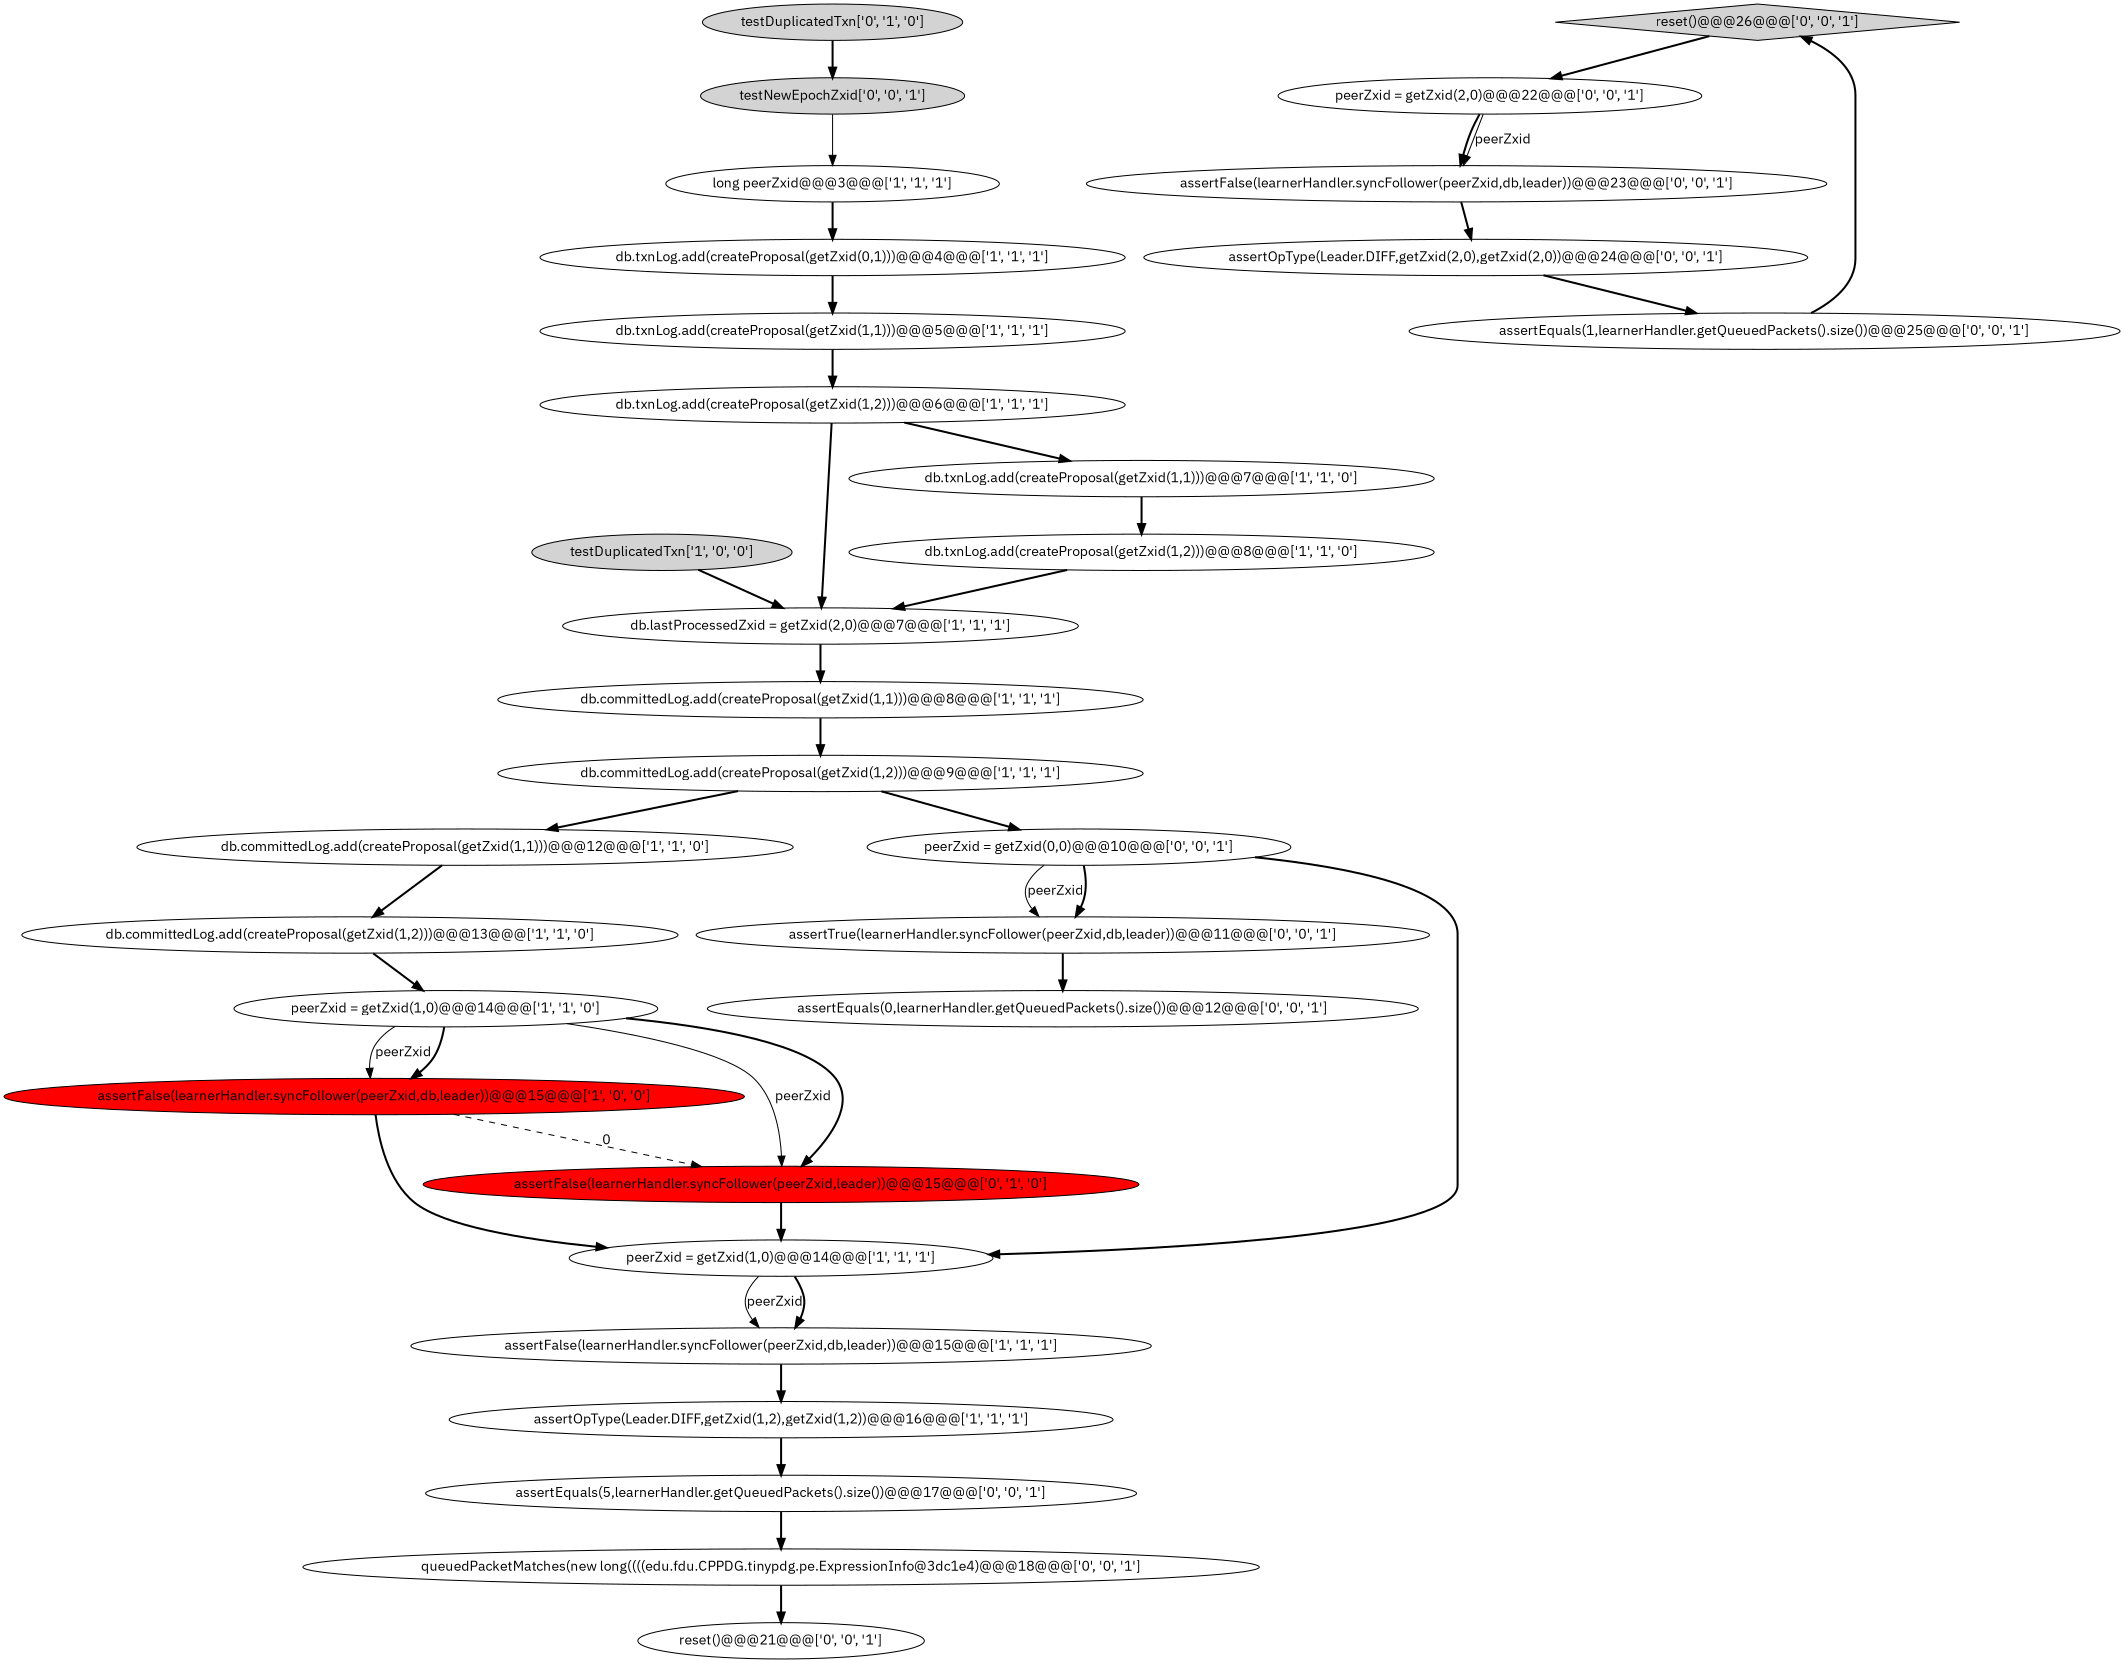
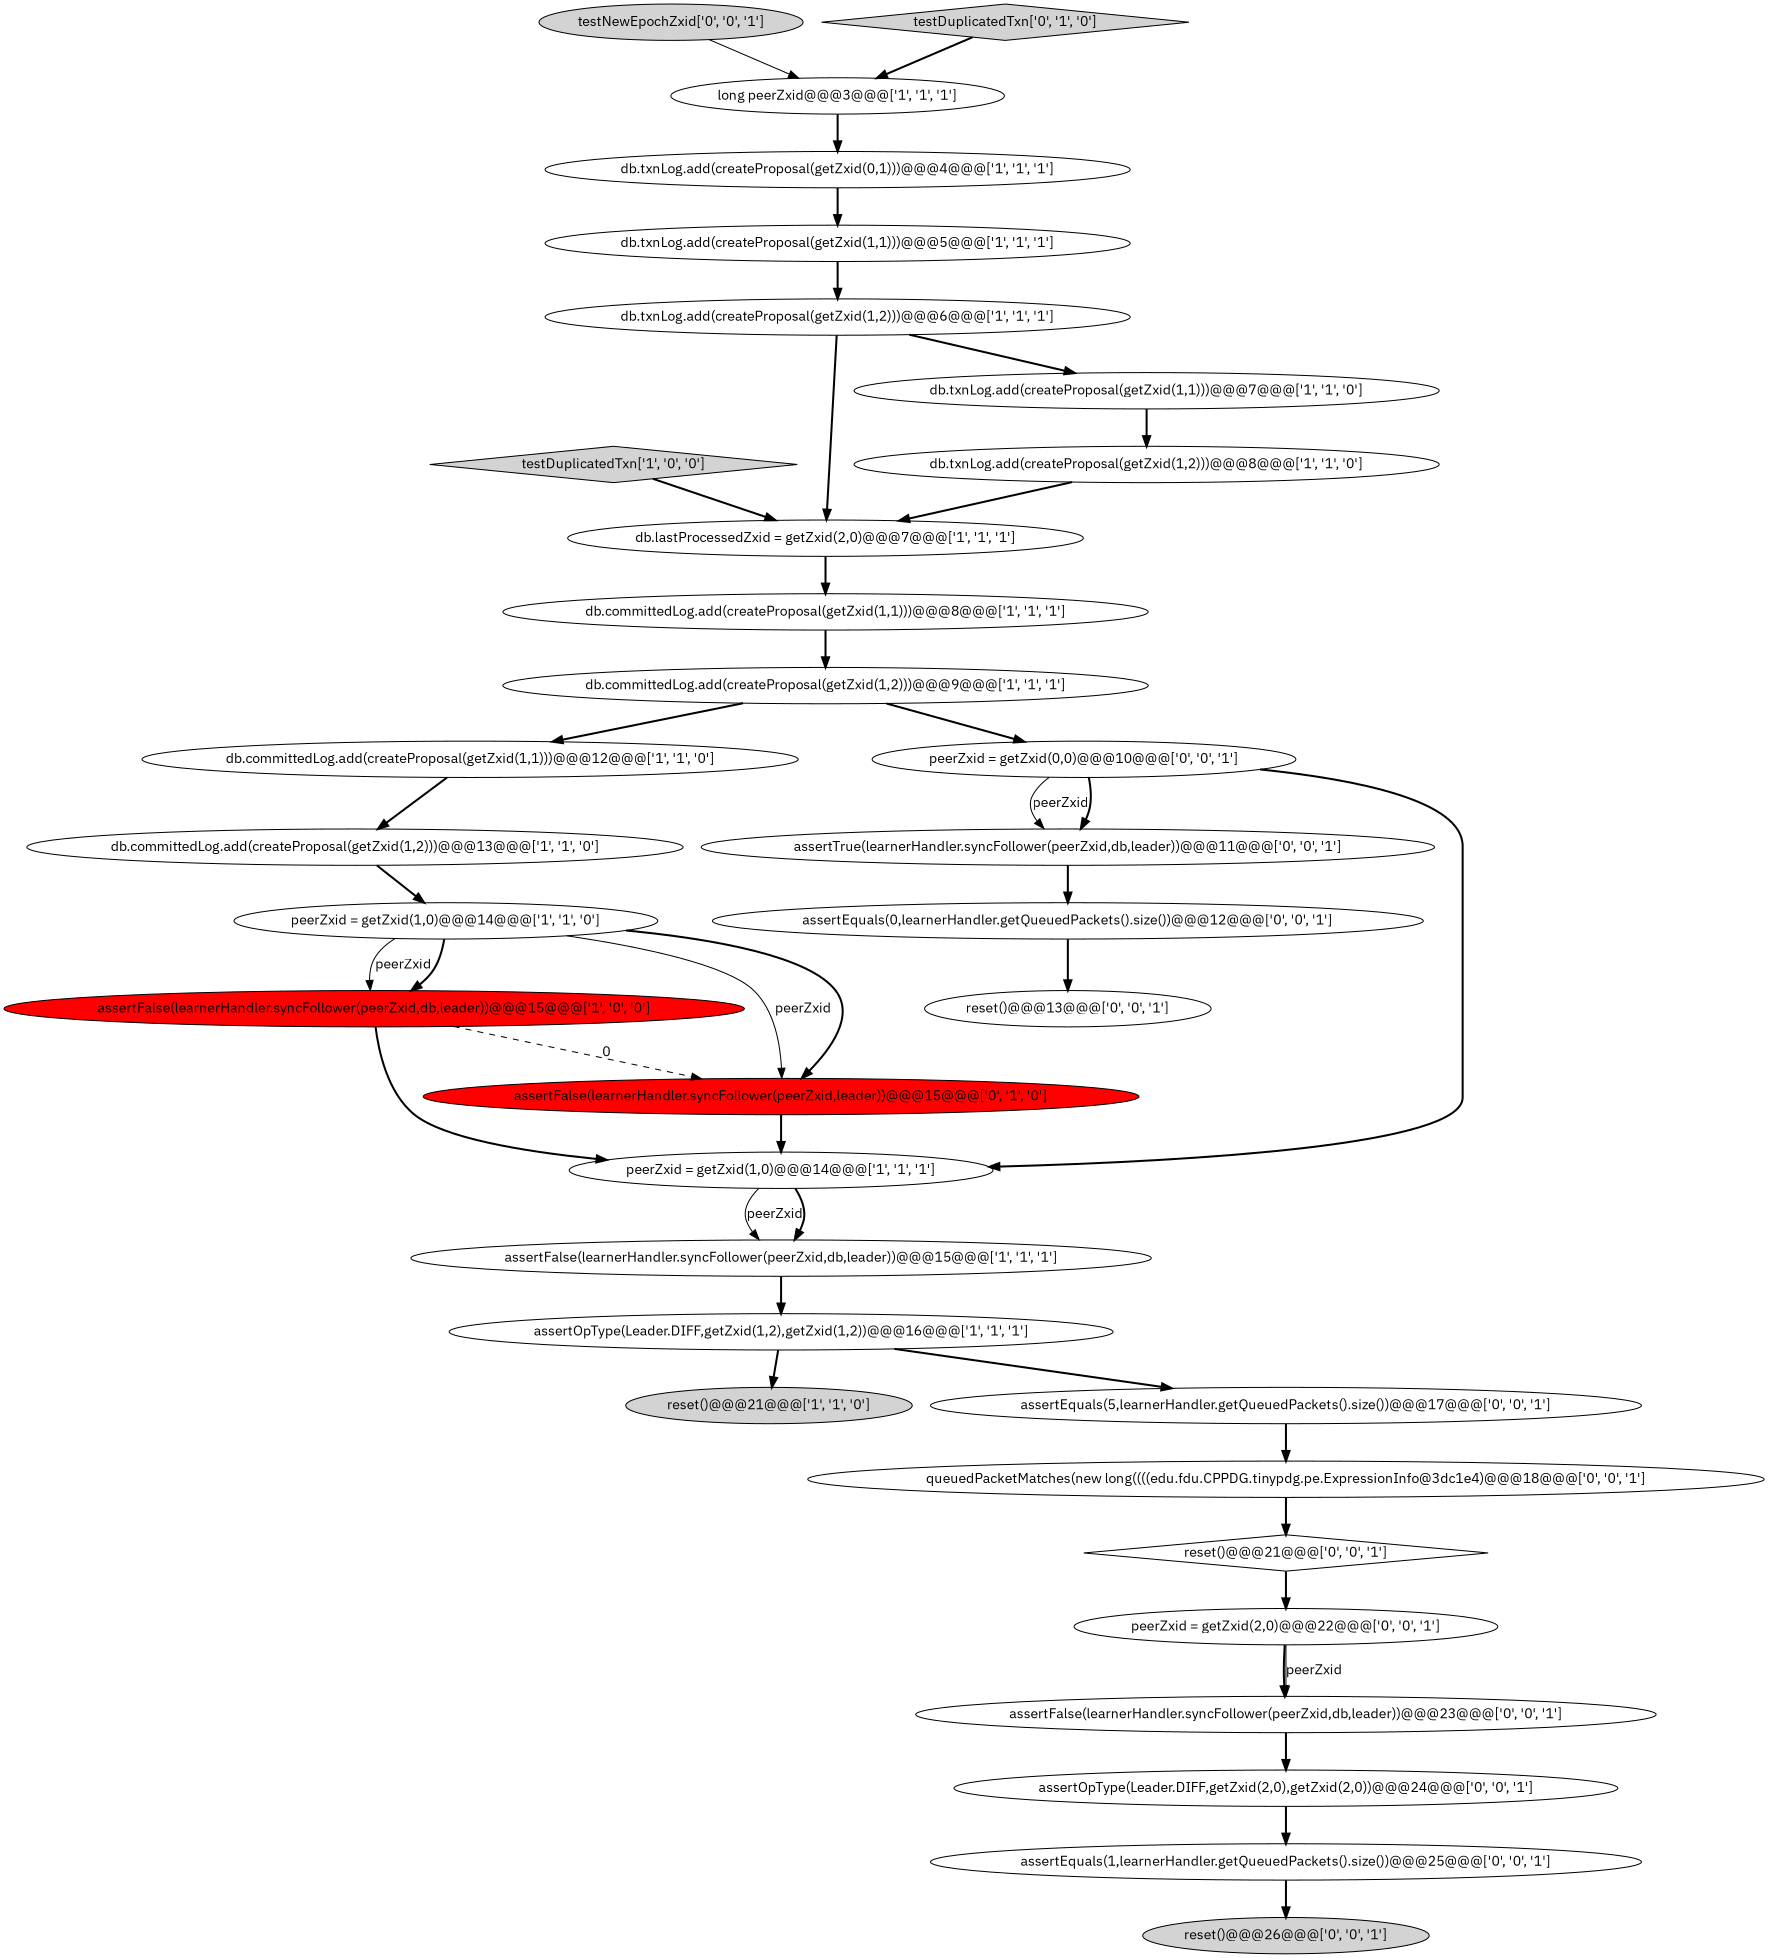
  digraph {
    fontname="IBM Plex Sans"
    node [fillcolor=white fontname="IBM Plex Sans" shape=ellipse style=filled]
    edge [fontname="IBM Plex Sans" style=bold]
-   n1 [fillcolor=lightgray label="testDuplicatedTxn['1', '0', '0']"]
+   n1 [fillcolor=lightgray label="testDuplicatedTxn['1', '0', '0']" shape=diamond]
    n2 [label="db.lastProcessedZxid = getZxid(2,0)@@@7@@@['1', '1', '1']"]
    n3 [label="long peerZxid@@@3@@@['1', '1', '1']"]
    n4 [label="db.txnLog.add(createProposal(getZxid(0,1)))@@@4@@@['1', '1', '1']"]
-   n5 [fillcolor=lightgray label="reset()@@@26@@@['0', '0', '1']" shape=diamond]
+   n5 [fillcolor=lightgray label="reset()@@@26@@@['0', '0', '1']"]
    n6 [label="assertTrue(learnerHandler.syncFollower(peerZxid,db,leader))@@@11@@@['0', '0', '1']"]
    n7 [label="assertEquals(0,learnerHandler.getQueuedPackets().size())@@@12@@@['0', '0', '1']"]
+   n8 [label="reset()@@@13@@@['0', '0', '1']"]
    n9 [fillcolor=red label="assertFalse(learnerHandler.syncFollower(peerZxid,db,leader))@@@15@@@['1', '0', '0']"]
    n10 [label="peerZxid = getZxid(1,0)@@@14@@@['1', '1', '1']"]
    n11 [fillcolor=red label="assertFalse(learnerHandler.syncFollower(peerZxid,leader))@@@15@@@['0', '1', '0']"]
    n12 [label="assertFalse(learnerHandler.syncFollower(peerZxid,db,leader))@@@15@@@['1', '1', '1']"]
    n13 [fillcolor=lightgray label="testNewEpochZxid['0', '0', '1']"]
    n14 [label="queuedPacketMatches(new long((((edu.fdu.CPPDG.tinypdg.pe.ExpressionInfo@3dc1e4)@@@18@@@['0', '0', '1']"]
-   n15 [label="reset()@@@21@@@['0', '0', '1']"]
+   n15 [label="reset()@@@21@@@['0', '0', '1']" shape=diamond]
    n16 [label="peerZxid = getZxid(2,0)@@@22@@@['0', '0', '1']"]
    n17 [label="assertOpType(Leader.DIFF,getZxid(1,2),getZxid(1,2))@@@16@@@['1', '1', '1']"]
    n18 [label="db.committedLog.add(createProposal(getZxid(1,1)))@@@8@@@['1', '1', '1']"]
    n19 [label="db.committedLog.add(createProposal(getZxid(1,2)))@@@9@@@['1', '1', '1']"]
    n20 [label="peerZxid = getZxid(1,0)@@@14@@@['1', '1', '0']"]
    n21 [label="assertEquals(1,learnerHandler.getQueuedPackets().size())@@@25@@@['0', '0', '1']"]
    n22 [label="db.committedLog.add(createProposal(getZxid(1,2)))@@@13@@@['1', '1', '0']"]
    n23 [label="db.txnLog.add(createProposal(getZxid(1,1)))@@@5@@@['1', '1', '1']"]
    n24 [label="db.txnLog.add(createProposal(getZxid(1,2)))@@@6@@@['1', '1', '1']"]
+   n25 [fillcolor=lightgray label="reset()@@@21@@@['1', '1', '0']"]
    n26 [label="assertEquals(5,learnerHandler.getQueuedPackets().size())@@@17@@@['0', '0', '1']"]
    n27 [label="db.committedLog.add(createProposal(getZxid(1,1)))@@@12@@@['1', '1', '0']"]
    n28 [label="peerZxid = getZxid(0,0)@@@10@@@['0', '0', '1']"]
    n29 [label="db.txnLog.add(createProposal(getZxid(1,1)))@@@7@@@['1', '1', '0']"]
    n30 [label="db.txnLog.add(createProposal(getZxid(1,2)))@@@8@@@['1', '1', '0']"]
    n31 [label="assertOpType(Leader.DIFF,getZxid(2,0),getZxid(2,0))@@@24@@@['0', '0', '1']"]
    n32 [label="assertFalse(learnerHandler.syncFollower(peerZxid,db,leader))@@@23@@@['0', '0', '1']"]
-   n33 [fillcolor=lightgray label="testDuplicatedTxn['0', '1', '0']"]
+   n33 [fillcolor=lightgray label="testDuplicatedTxn['0', '1', '0']" shape=diamond]
    n1 -> n2
    n2 -> n18
    n3 -> n4
    n4 -> n23
    n6 -> n7
+   n7 -> n8
    n9 -> n10
    n9 -> n11 [label=0 style=dashed]
    n10 -> n12 [label=peerZxid style=solid]
    n10 -> n12
    n11 -> n10
    n12 -> n17
    n13 -> n3 [style=solid]
    n14 -> n15
-   n5 -> n16
+   n15 -> n16
    n16 -> n32
    n16 -> n32 [label=peerZxid style=solid]
+   n17 -> n25
    n17 -> n26
    n18 -> n19
    n19 -> n27
    n19 -> n28
    n20 -> n9 [label=peerZxid style=solid]
    n20 -> n9
    n20 -> n11 [label=peerZxid style=solid]
    n20 -> n11
    n21 -> n5
    n22 -> n20
    n23 -> n24
    n24 -> n2
    n24 -> n29
    n26 -> n14
    n27 -> n22
    n28 -> n6 [label=peerZxid style=solid]
    n28 -> n6
    n28 -> n10
    n29 -> n30
    n30 -> n2
    n31 -> n21
    n32 -> n31
-   n33 -> n13
+   n33 -> n3
  }
